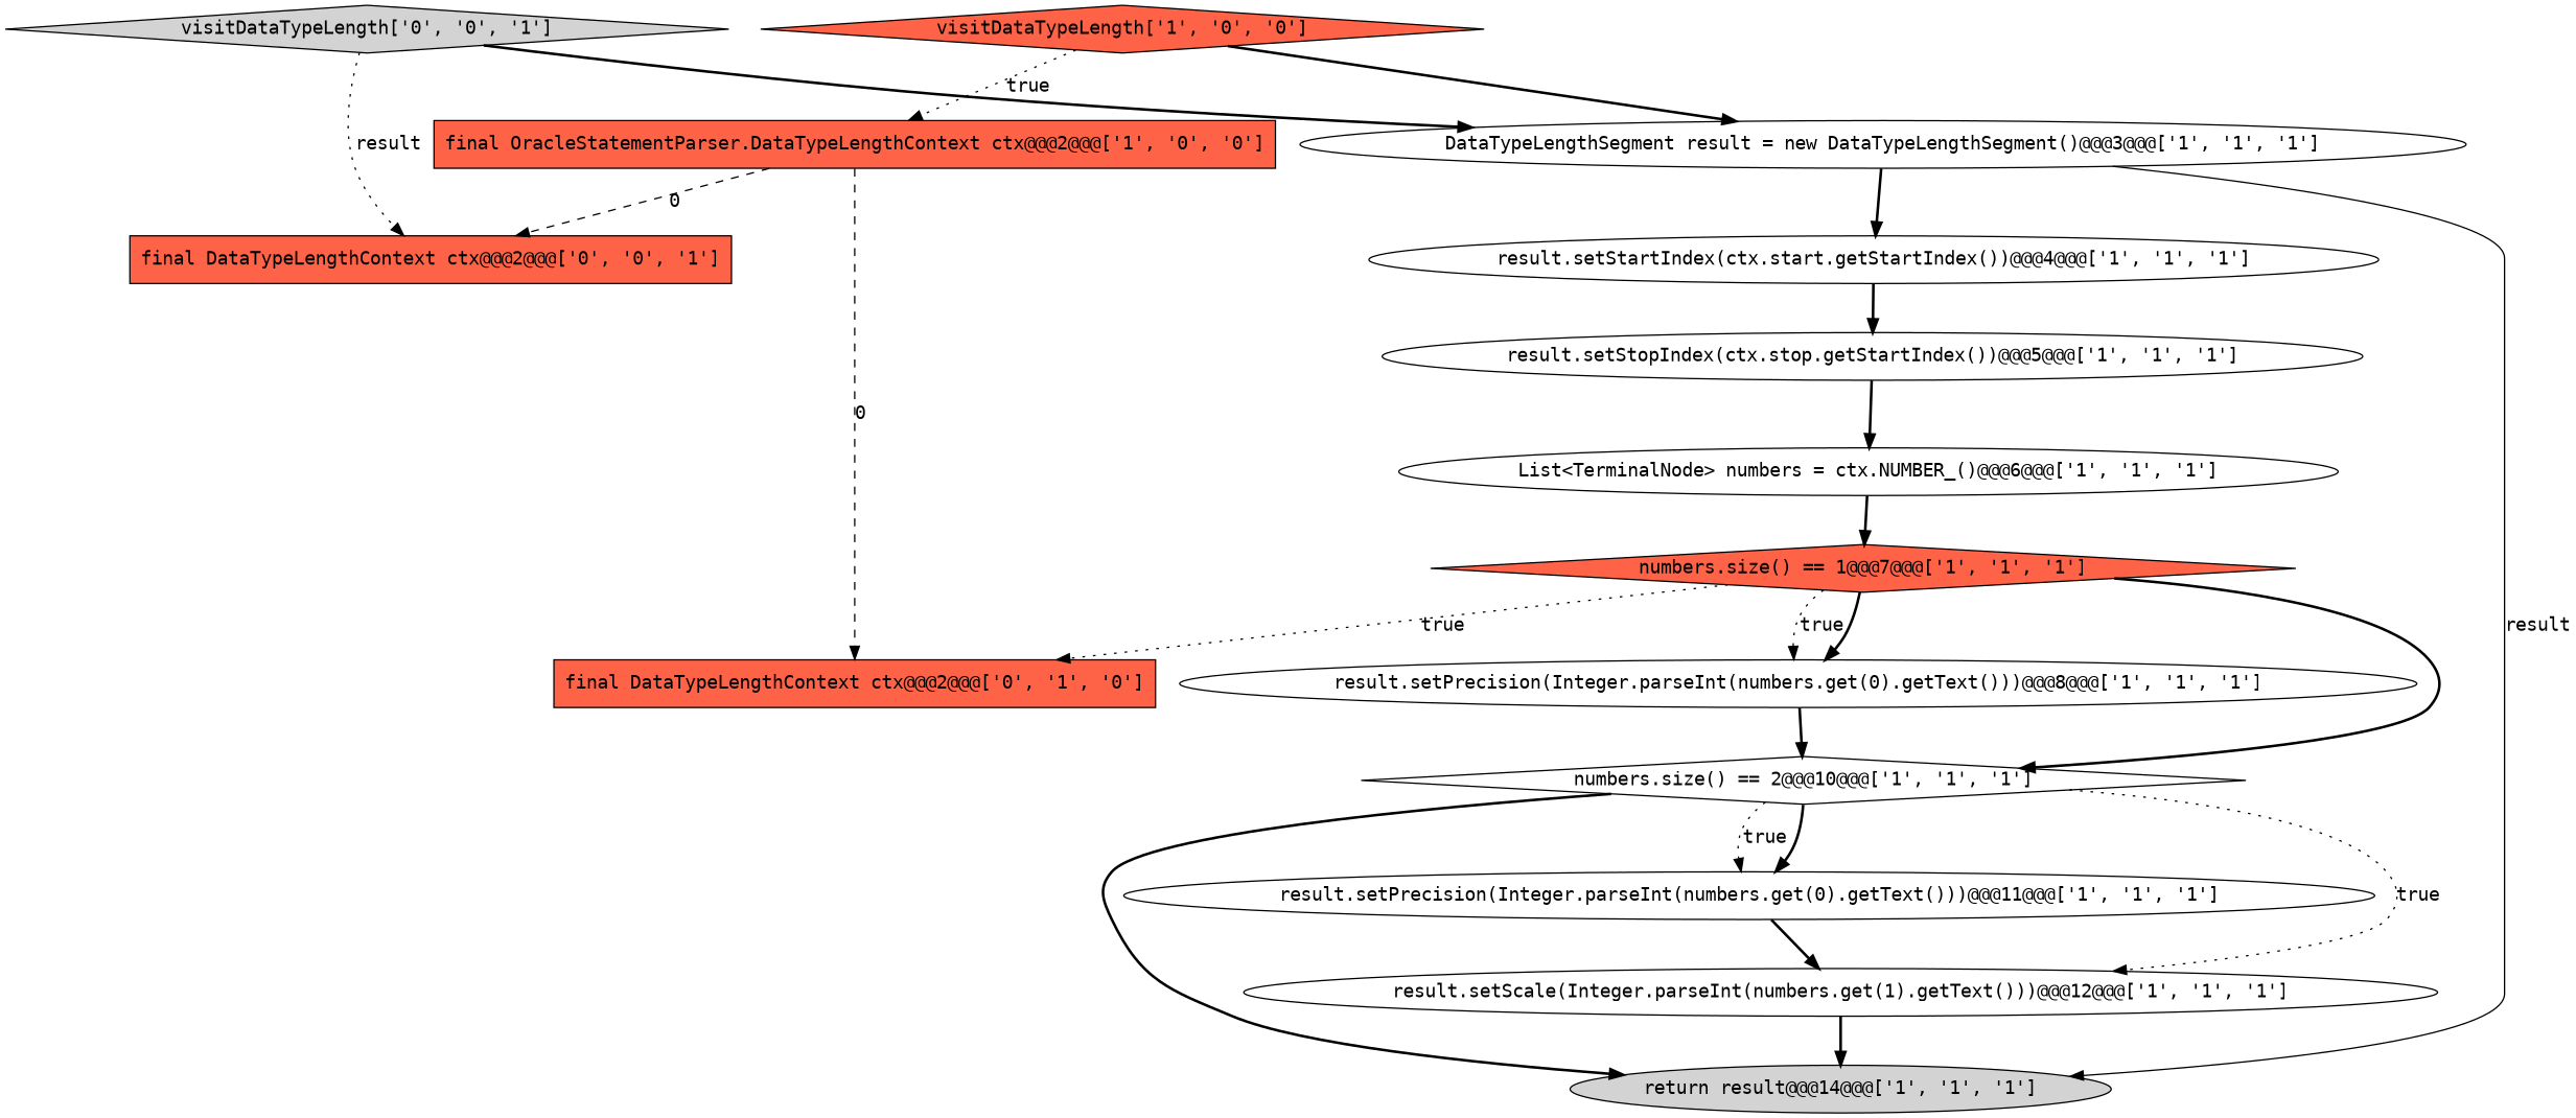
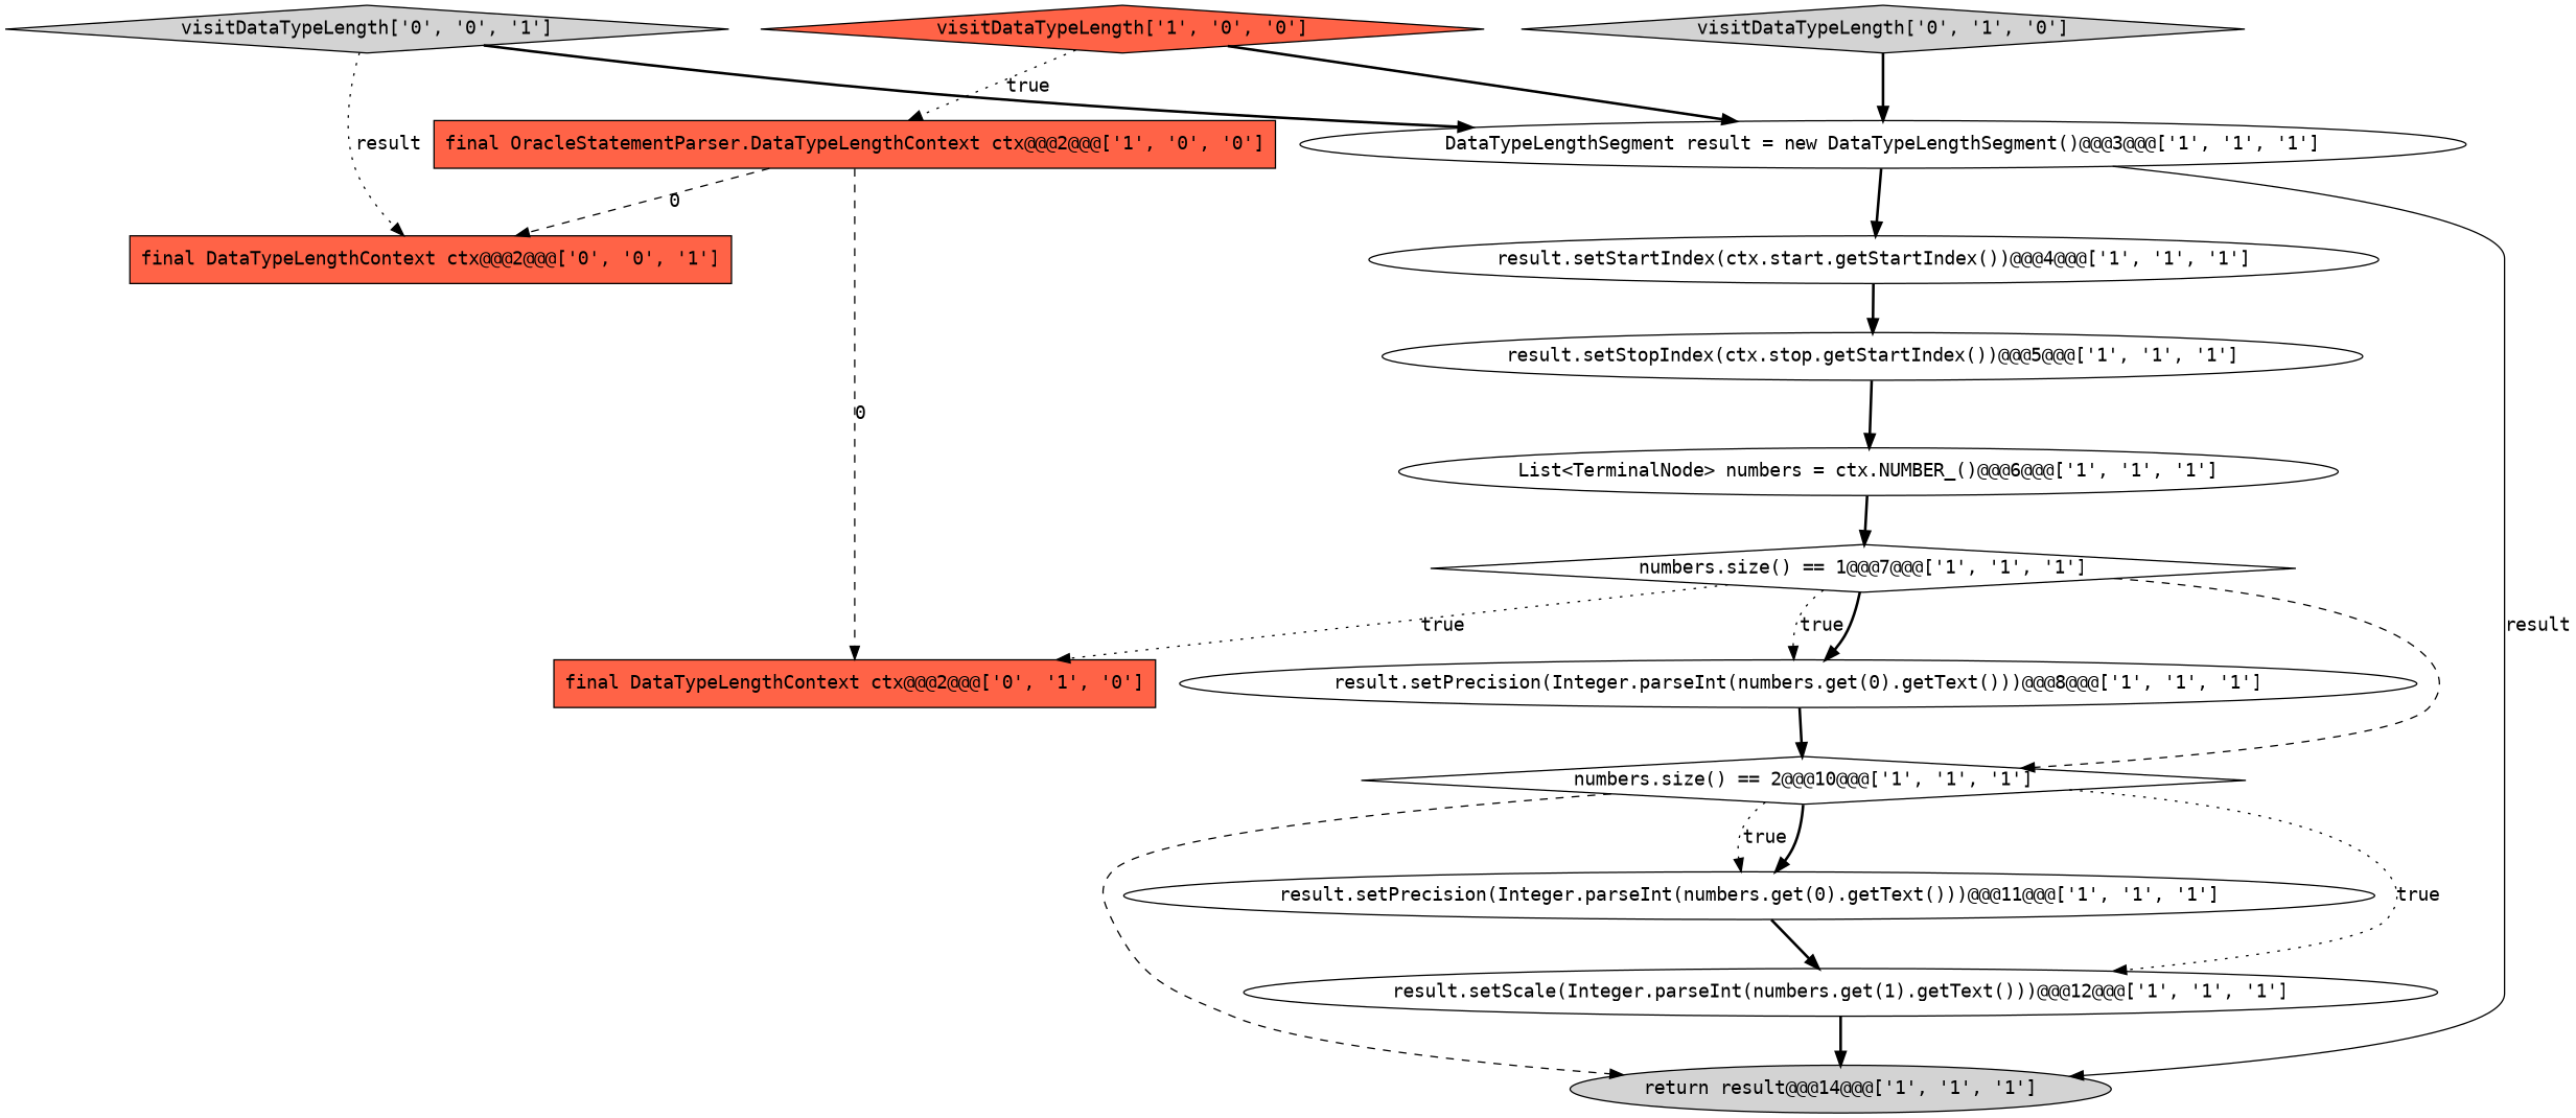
  digraph {
    fontname="DejaVu Sans Mono"
    node [fillcolor=white fontname="DejaVu Sans Mono" shape=ellipse style=filled]
    edge [fontname="DejaVu Sans Mono" style=bold]
    n1 [fillcolor=tomato label="final DataTypeLengthContext ctx@@@2@@@['0', '0', '1']" shape=box]
    n2 [label="result.setPrecision(Integer.parseInt(numbers.get(0).getText()))@@@8@@@['1', '1', '1']"]
    n3 [label="numbers.size() == 2@@@10@@@['1', '1', '1']" shape=diamond]
    n4 [fillcolor=lightgray label="return result@@@14@@@['1', '1', '1']"]
    n5 [label="result.setPrecision(Integer.parseInt(numbers.get(0).getText()))@@@11@@@['1', '1', '1']"]
    n6 [label="result.setScale(Integer.parseInt(numbers.get(1).getText()))@@@12@@@['1', '1', '1']"]
    n7 [fillcolor=tomato label="final DataTypeLengthContext ctx@@@2@@@['0', '1', '0']" shape=box]
    n8 [label="result.setStopIndex(ctx.stop.getStartIndex())@@@5@@@['1', '1', '1']"]
    n9 [label="List<TerminalNode> numbers = ctx.NUMBER_()@@@6@@@['1', '1', '1']"]
-   n10 [fillcolor=tomato label="numbers.size() == 1@@@7@@@['1', '1', '1']" shape=diamond]
+   n10 [label="numbers.size() == 1@@@7@@@['1', '1', '1']" shape=diamond]
+   n11 [fillcolor=lightgray label="visitDataTypeLength['0', '1', '0']" shape=diamond]
    n12 [label="DataTypeLengthSegment result = new DataTypeLengthSegment()@@@3@@@['1', '1', '1']"]
    n13 [label="result.setStartIndex(ctx.start.getStartIndex())@@@4@@@['1', '1', '1']"]
    n14 [fillcolor=lightgray label="visitDataTypeLength['0', '0', '1']" shape=diamond]
    n15 [fillcolor=tomato label="final OracleStatementParser.DataTypeLengthContext ctx@@@2@@@['1', '0', '0']" shape=box]
    n16 [fillcolor=tomato label="visitDataTypeLength['1', '0', '0']" shape=diamond]
    n2 -> n3
-   n3 -> n4
+   n3 -> n4 [style=dashed]
    n3 -> n5
    n3 -> n5 [label=true style=dotted]
    n3 -> n6 [label=true style=dotted]
    n5 -> n6
    n6 -> n4
    n8 -> n9
    n9 -> n10
    n10 -> n2 [label=true style=dotted]
    n10 -> n2
-   n10 -> n3
+   n10 -> n3 [style=dashed]
    n10 -> n7 [label=true style=dotted]
+   n11 -> n12
    n12 -> n4 [label=result style=solid]
    n12 -> n13
    n13 -> n8
    n14 -> n1 [label=result style=dotted]
    n14 -> n12
    n15 -> n1 [label=0 style=dashed]
    n15 -> n7 [label=0 style=dashed]
    n16 -> n12
    n16 -> n15 [label=true style=dotted]
  }
